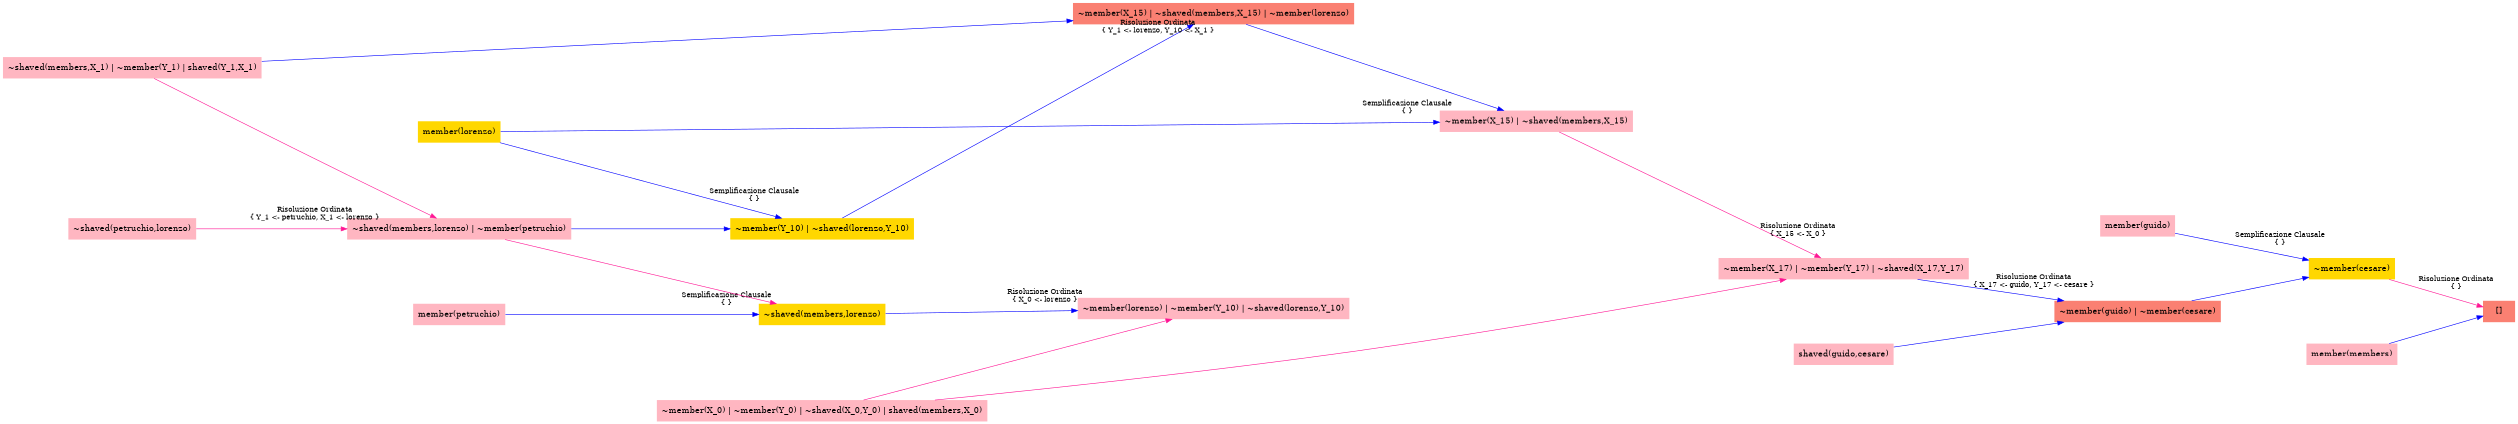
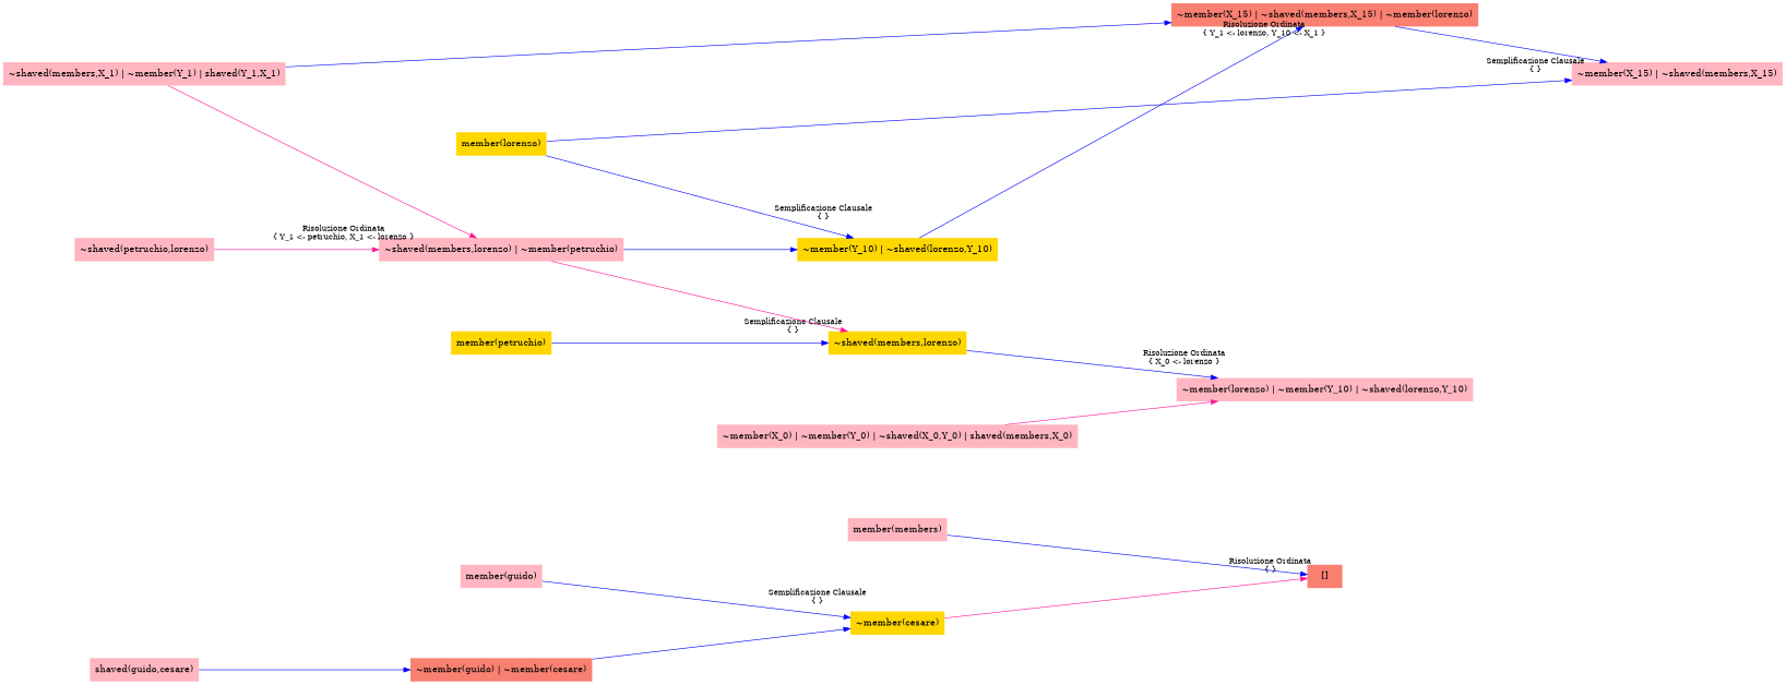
  digraph {
    nodesep=1.5
    rankdir=LR
    ranksep=2
    node [fillcolor=lightpink shape=plaintext style=filled]
    edge [color=blue]
    "~member(cesare)" [fillcolor=gold]
    "[]" [fillcolor=salmon]
    "member(guido)"
    "~member(guido) | ~member(cesare)" [fillcolor=salmon]
-   "~member(X_17) | ~member(Y_17) | ~shaved(X_17,Y_17)"
    "~member(X_15) | ~shaved(members,X_15)"
    "member(lorenzo)" [fillcolor=gold]
    "~member(Y_10) | ~shaved(lorenzo,Y_10)" [fillcolor=gold]
    "~member(X_15) | ~shaved(members,X_15) | ~member(lorenzo)" [fillcolor=salmon]
    "~shaved(members,lorenzo)" [fillcolor=gold]
    "~member(lorenzo) | ~member(Y_10) | ~shaved(lorenzo,Y_10)"
-   "member(petruchio)"
+   "member(petruchio)" [fillcolor=gold]
    "~shaved(members,lorenzo) | ~member(petruchio)"
    "~shaved(petruchio,lorenzo)"
    "~shaved(members,X_1) | ~member(Y_1) | shaved(Y_1,X_1)"
    "~member(X_0) | ~member(Y_0) | ~shaved(X_0,Y_0) | shaved(members,X_0)"
    "shaved(guido,cesare)"
    n18 [label="member(members)"]
    "~member(cesare)" -> "[]" [color=deeppink headlabel="Risoluzione Ordinata\n{ }" labeldistance=6 labelfontcolor=black labelfontsize=12]
    "member(guido)" -> "~member(cesare)" [headlabel="Semplificazione Clausale\n{ }" labeldistance=6 labelfontcolor=black labelfontsize=12]
    "~member(guido) | ~member(cesare)" -> "~member(cesare)"
-   "~member(X_17) | ~member(Y_17) | ~shaved(X_17,Y_17)" -> "~member(guido) | ~member(cesare)" [headlabel="Risoluzione Ordinata\n{ X_17 <- guido, Y_17 <- cesare }" labeldistance=6 labelfontcolor=black labelfontsize=12]
-   "~member(X_15) | ~shaved(members,X_15)" -> "~member(X_17) | ~member(Y_17) | ~shaved(X_17,Y_17)" [color=deeppink headlabel="Risoluzione Ordinata\n{ X_15 <- X_0 }" labeldistance=6 labelfontcolor=black labelfontsize=12]
    "member(lorenzo)" -> "~member(X_15) | ~shaved(members,X_15)" [headlabel="Semplificazione Clausale\n{ }" labeldistance=6 labelfontcolor=black labelfontsize=12]
    "member(lorenzo)" -> "~member(Y_10) | ~shaved(lorenzo,Y_10)" [headlabel="Semplificazione Clausale\n{ }" labeldistance=6 labelfontcolor=black labelfontsize=12]
    "~member(Y_10) | ~shaved(lorenzo,Y_10)" -> "~member(X_15) | ~shaved(members,X_15) | ~member(lorenzo)" [headlabel="Risoluzione Ordinata\n{ Y_1 <- lorenzo, Y_10 <- X_1 }" labeldistance=6 labelfontcolor=black labelfontsize=12]
    "~member(X_15) | ~shaved(members,X_15) | ~member(lorenzo)" -> "~member(X_15) | ~shaved(members,X_15)"
    "~shaved(members,lorenzo)" -> "~member(lorenzo) | ~member(Y_10) | ~shaved(lorenzo,Y_10)" [headlabel="Risoluzione Ordinata\n{ X_0 <- lorenzo }" labeldistance=6 labelfontcolor=black labelfontsize=12]
    "member(petruchio)" -> "~shaved(members,lorenzo)" [headlabel="Semplificazione Clausale\n{ }" labeldistance=6 labelfontcolor=black labelfontsize=12]
    "~shaved(members,lorenzo) | ~member(petruchio)" -> "~member(Y_10) | ~shaved(lorenzo,Y_10)"
    "~shaved(members,lorenzo) | ~member(petruchio)" -> "~shaved(members,lorenzo)" [color=deeppink]
    "~shaved(petruchio,lorenzo)" -> "~shaved(members,lorenzo) | ~member(petruchio)" [color=deeppink headlabel="Risoluzione Ordinata\n{ Y_1 <- petruchio, X_1 <- lorenzo }" labeldistance=6 labelfontcolor=black labelfontsize=12]
    "~shaved(members,X_1) | ~member(Y_1) | shaved(Y_1,X_1)" -> "~member(X_15) | ~shaved(members,X_15) | ~member(lorenzo)"
    "~shaved(members,X_1) | ~member(Y_1) | shaved(Y_1,X_1)" -> "~shaved(members,lorenzo) | ~member(petruchio)" [color=deeppink]
-   "~member(X_0) | ~member(Y_0) | ~shaved(X_0,Y_0) | shaved(members,X_0)" -> "~member(X_17) | ~member(Y_17) | ~shaved(X_17,Y_17)" [color=deeppink]
    "~member(X_0) | ~member(Y_0) | ~shaved(X_0,Y_0) | shaved(members,X_0)" -> "~member(lorenzo) | ~member(Y_10) | ~shaved(lorenzo,Y_10)" [color=deeppink]
    "shaved(guido,cesare)" -> "~member(guido) | ~member(cesare)"
    n18 -> "[]"
  }
